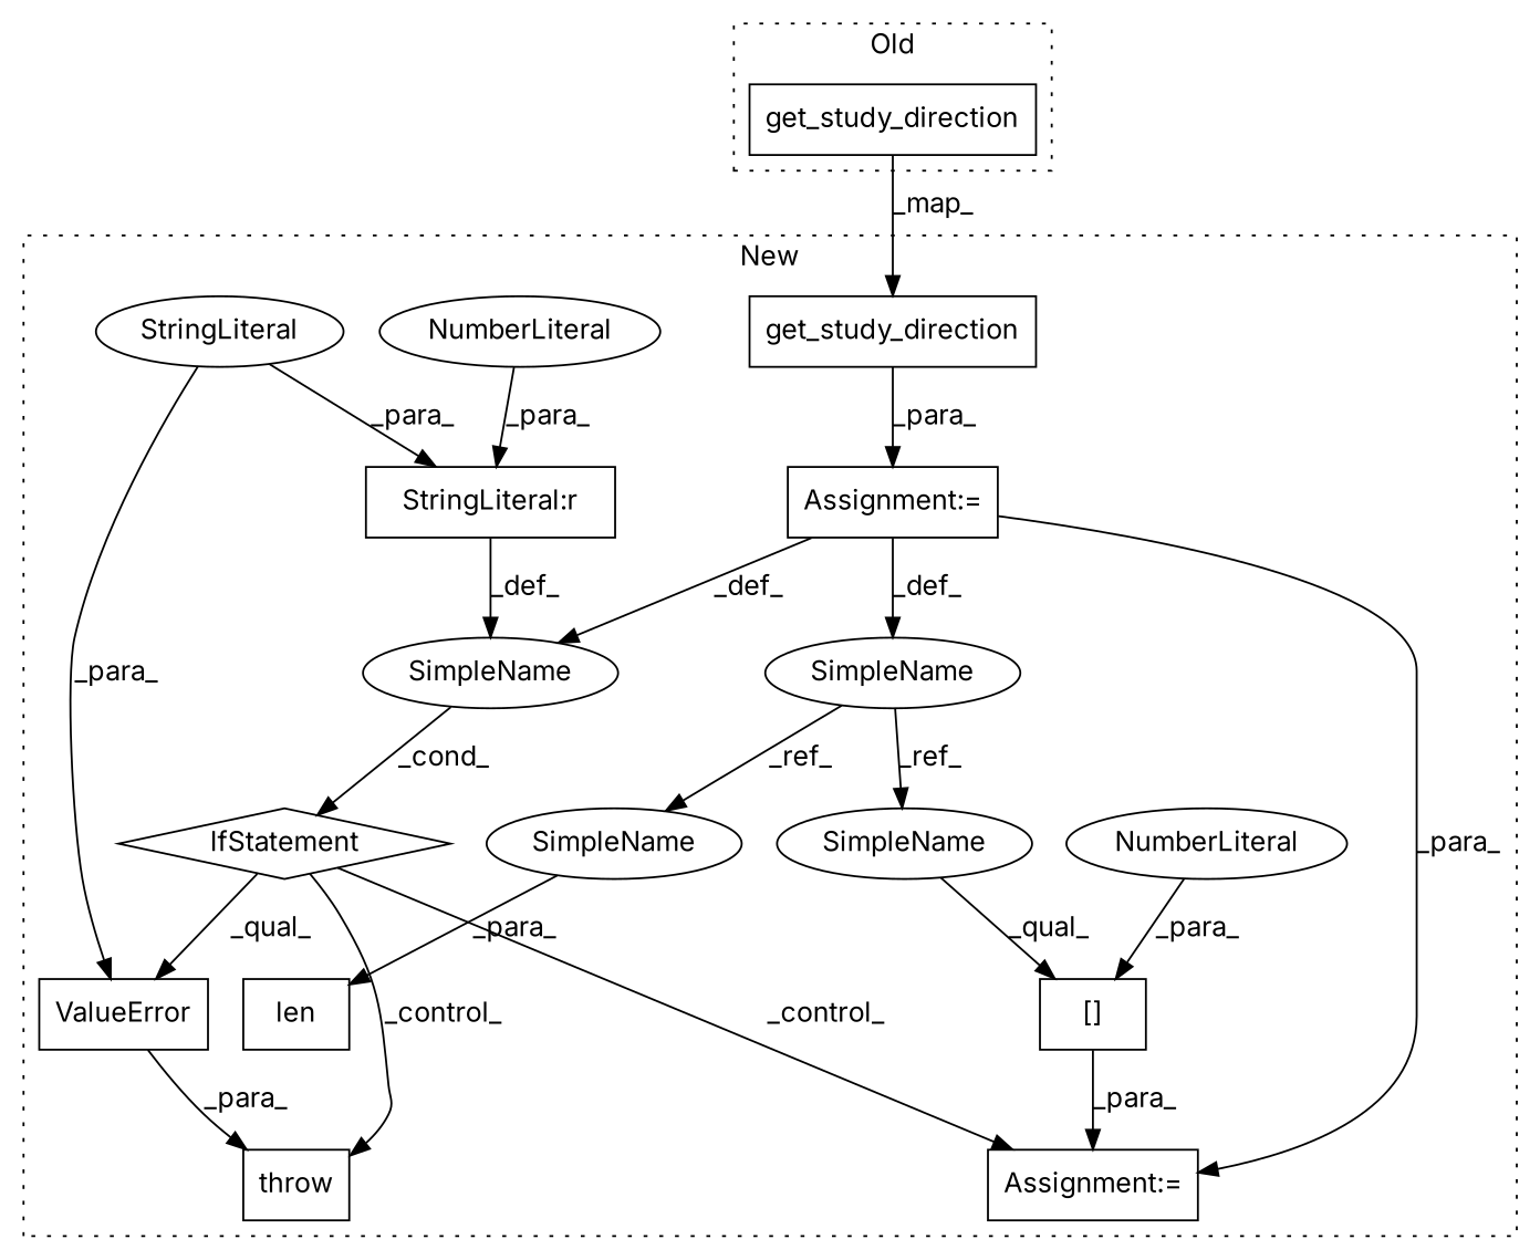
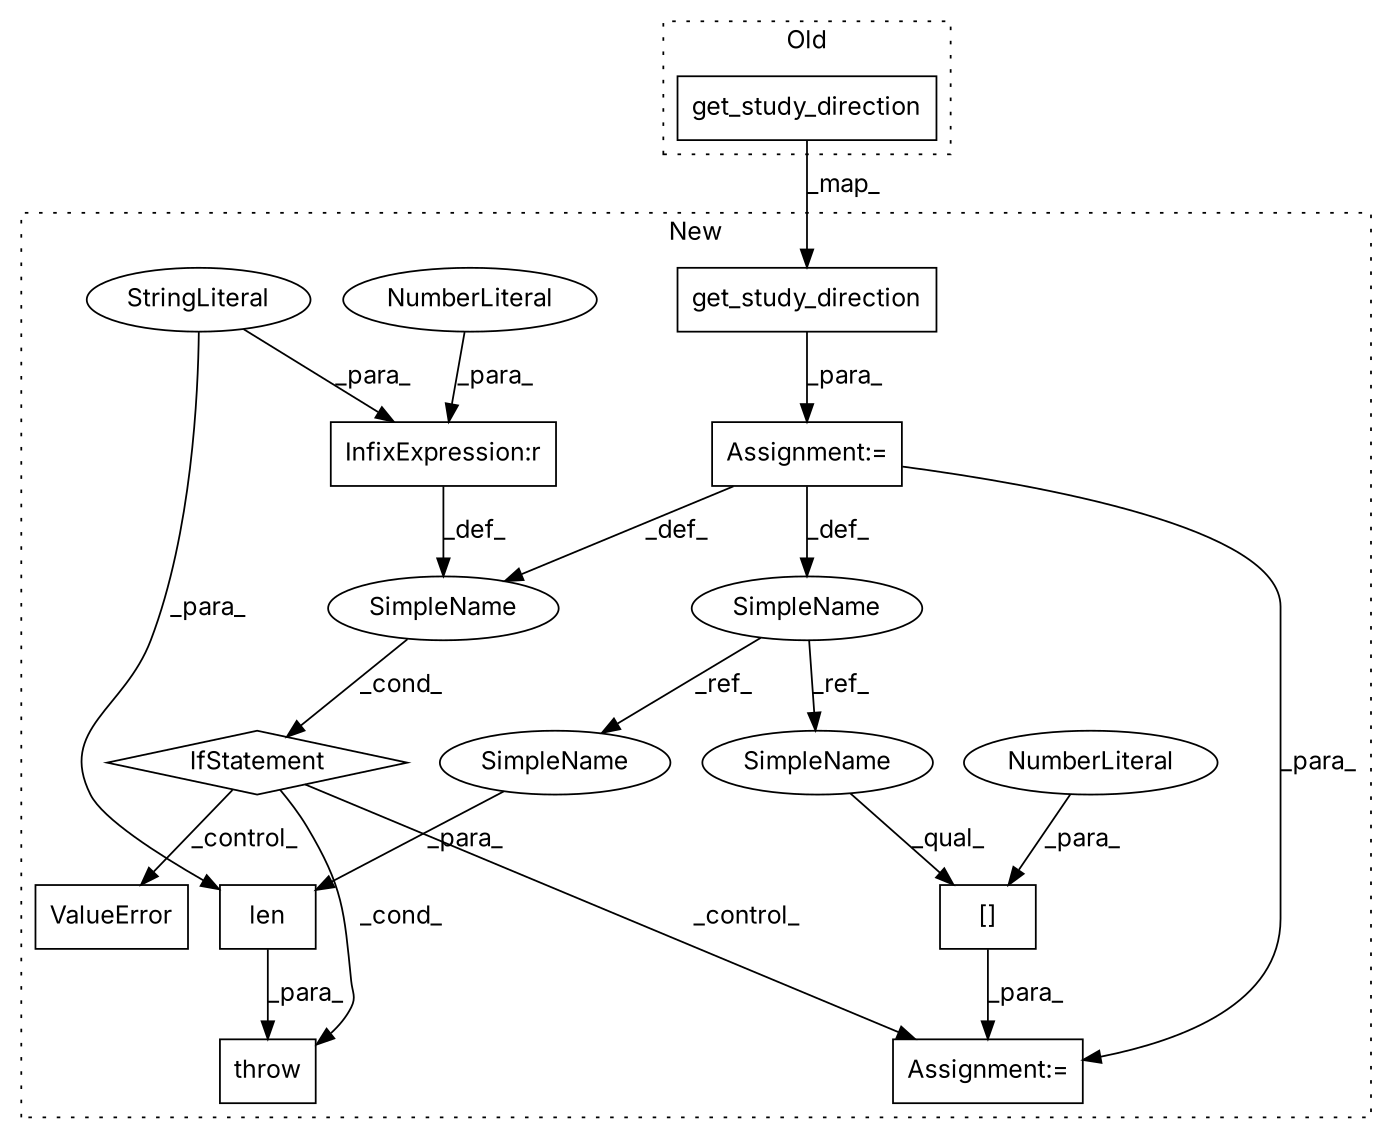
  digraph {
    fontname=Inter
    node [a=32 fontname=Inter l=1 shape=box]
    edge [fontname=Inter]
    n1 [l="20,1" label=get_study_direction s="4668,4696"]
    n2 [a=7 label="Assignment:=" s=4662]
    n3 [a=2 l="10,1" label="[]" s="4843,4854"]
    n4 [a=34 label=NumberLiteral s=4853 shape=ellipse]
-   n5 [a=27 l=3 label="StringLiteral:r" s=4721]
+   n5 [a=27 l=3 label="InfixExpression:r" s=4721]
    n6 [a=34 label=NumberLiteral s=4724 shape=ellipse]
    n7 [l="4,1" label=len s="4707,4720"]
    n8 [a=25 l="4,2" label=IfStatement s="4703,4725" shape=diamond]
    n9 [a=42 l=9 label=SimpleName s=4653 shape=ellipse]
    n10 [a=42 label=SimpleName shape=ellipse l=""]
    n11 [a=7 label="Assignment:=" s=4842]
    n12 [a=53 l=6 label=throw s=4735]
    n13 [l="11,1" label=ValueError s="4741,4820"]
    n14 [a=45 l=68 label=StringLiteral s=4752 shape=ellipse]
    n15 [a=42 l=9 label=SimpleName s=4843 shape=ellipse]
    n16 [a=42 l=9 label=SimpleName s=4711 shape=ellipse]
    n17 [l="20,1" label=get_study_direction s="4484,4512"]
    subgraph cluster_1 {
      label=New
      style=dotted
      n1
      n2
      n3
      n4
      n5
      n6
      n7
      n8
      n9
      n10
      n11
      n12
      n13
      n14
      n15
      n16
    }
    subgraph cluster_2 {
      label=Old
      style=dotted
      n17
    }
    n1 -> n2 [label=_para_]
    n2 -> n9 [label=_def_]
    n2 -> n10 [label=_def_]
    n2 -> n11 [label=_para_]
    n3 -> n11 [label=_para_]
    n4 -> n3 [label=_para_]
    n5 -> n10 [label=_def_]
    n6 -> n5 [label=_para_]
    n8 -> n11 [label=_control_]
-   n8 -> n12 [label=_control_]
-   n8 -> n13 [label=_qual_]
+   n8 -> n12 [label=_cond_]
+   n8 -> n13 [label=_control_]
    n9 -> n15 [label=_ref_]
    n9 -> n16 [label=_ref_]
    n10 -> n8 [label=_cond_]
-   n13 -> n12 [label=_para_]
+   n7 -> n12 [label=_para_]
    n14 -> n5 [label=_para_]
-   n14 -> n13 [label=_para_]
+   n14 -> n7 [label=_para_]
    n15 -> n3 [label=_qual_]
    n16 -> n7 [label=_para_]
    n17 -> n1 [label=_map_]
  }
